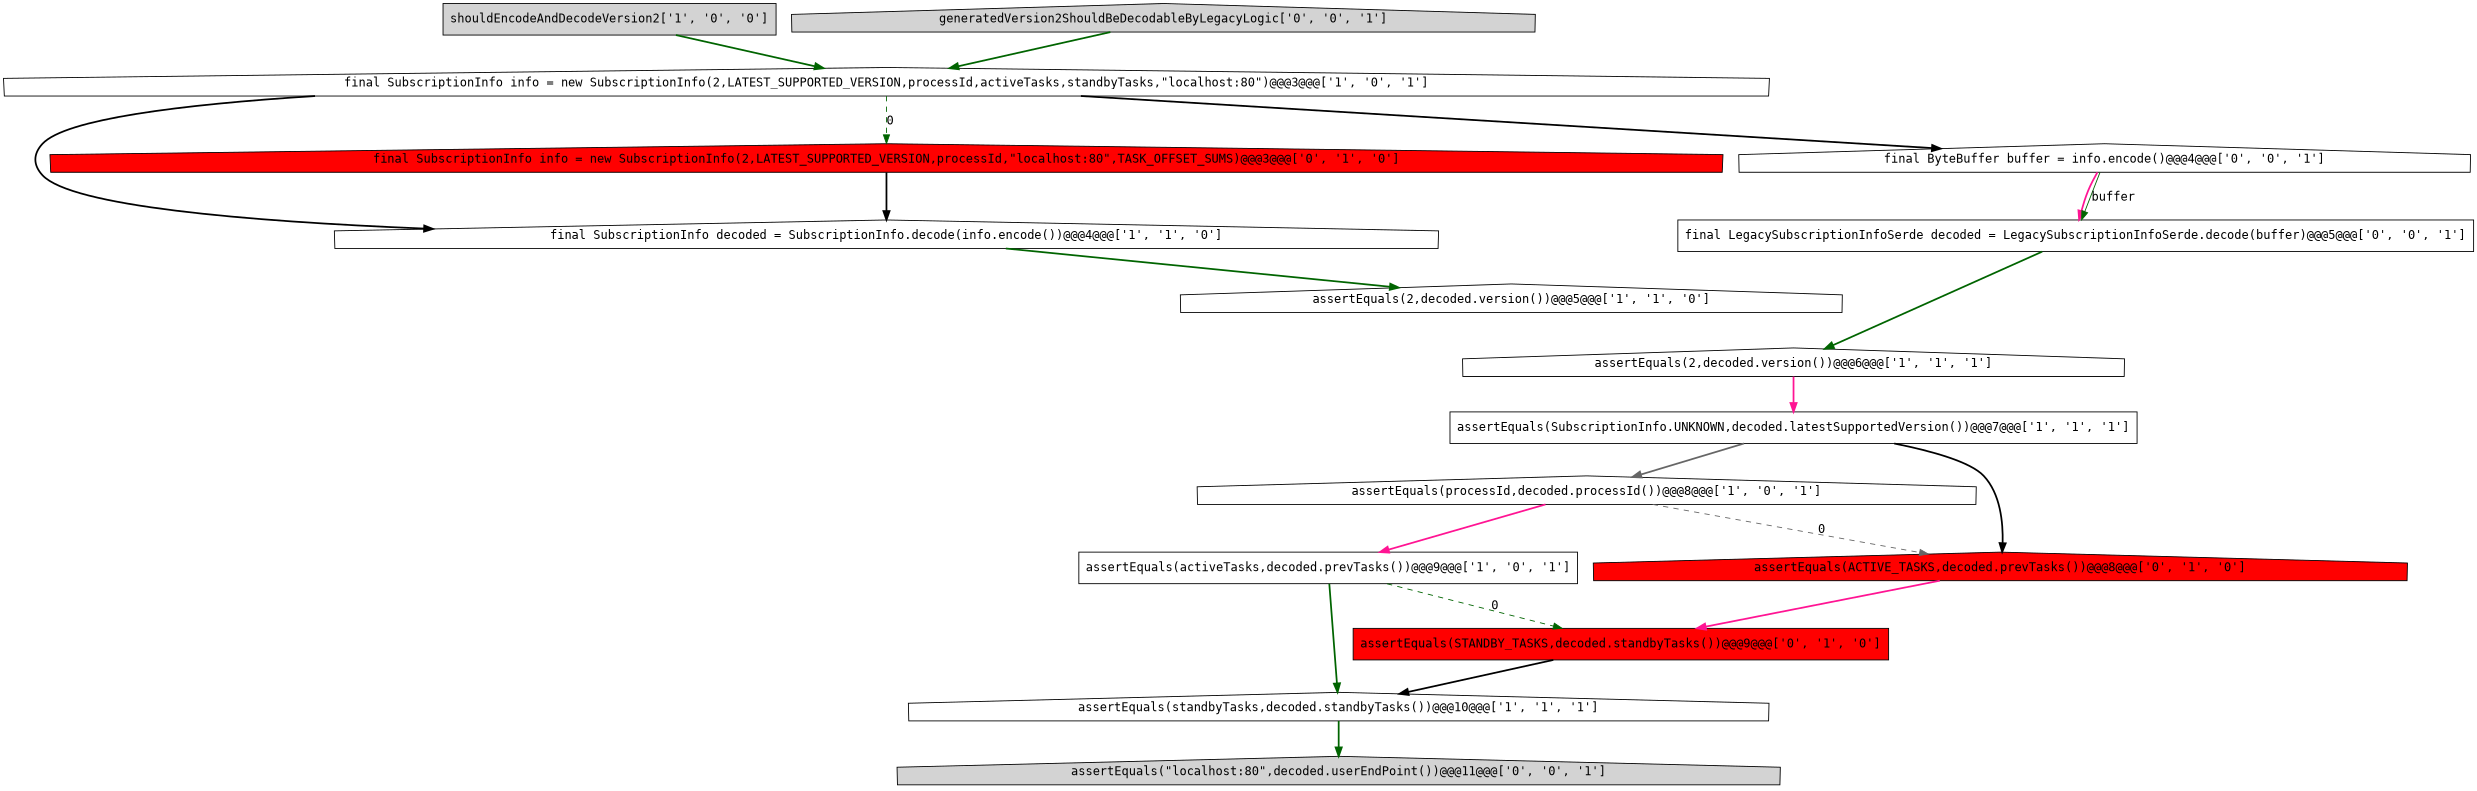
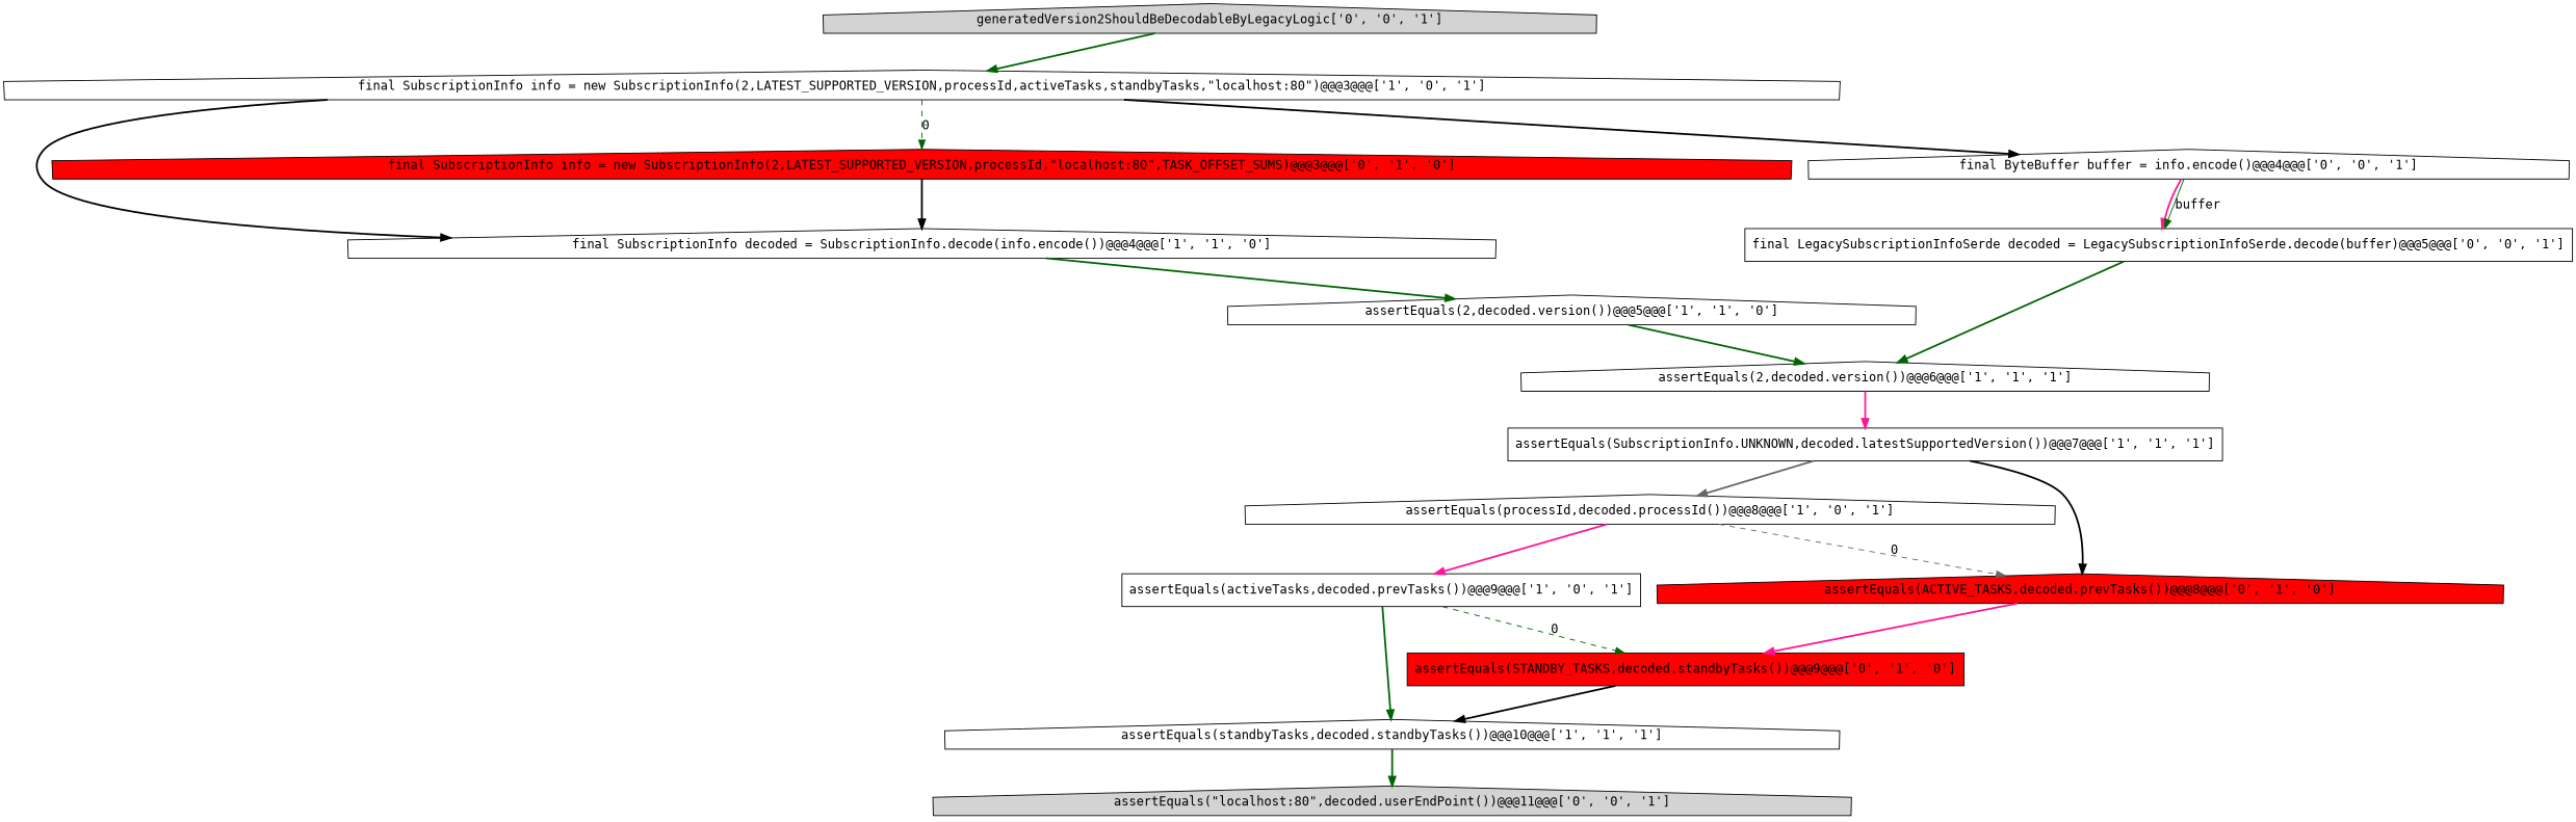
  digraph {
    fontname="DejaVu Sans Mono"
    node [fillcolor=white fontname="DejaVu Sans Mono" shape=house style=filled]
    edge [color=darkgreen fontname="DejaVu Sans Mono" style=bold]
    n1 [label="assertEquals(standbyTasks,decoded.standbyTasks())@@@10@@@['1', '1', '1']"]
    n2 [fillcolor=lightgray label="assertEquals(\"localhost:80\",decoded.userEndPoint())@@@11@@@['0', '0', '1']"]
    n3 [label="final SubscriptionInfo info = new SubscriptionInfo(2,LATEST_SUPPORTED_VERSION,processId,activeTasks,standbyTasks,\"localhost:80\")@@@3@@@['1', '0', '1']"]
    n4 [label="final SubscriptionInfo decoded = SubscriptionInfo.decode(info.encode())@@@4@@@['1', '1', '0']"]
    n5 [fillcolor=red label="final SubscriptionInfo info = new SubscriptionInfo(2,LATEST_SUPPORTED_VERSION,processId,\"localhost:80\",TASK_OFFSET_SUMS)@@@3@@@['0', '1', '0']"]
    n6 [label="final ByteBuffer buffer = info.encode()@@@4@@@['0', '0', '1']"]
    n7 [label="assertEquals(2,decoded.version())@@@5@@@['1', '1', '0']"]
    n8 [label="final LegacySubscriptionInfoSerde decoded = LegacySubscriptionInfoSerde.decode(buffer)@@@5@@@['0', '0', '1']" shape=box]
    n9 [label="assertEquals(processId,decoded.processId())@@@8@@@['1', '0', '1']"]
    n10 [label="assertEquals(activeTasks,decoded.prevTasks())@@@9@@@['1', '0', '1']" shape=box]
    n11 [fillcolor=red label="assertEquals(ACTIVE_TASKS,decoded.prevTasks())@@@8@@@['0', '1', '0']"]
    n12 [fillcolor=red label="assertEquals(STANDBY_TASKS,decoded.standbyTasks())@@@9@@@['0', '1', '0']" shape=box]
    n13 [label="assertEquals(2,decoded.version())@@@6@@@['1', '1', '1']"]
-   n14 [fillcolor=lightgray label="shouldEncodeAndDecodeVersion2['1', '0', '0']" shape=box]
    n15 [label="assertEquals(SubscriptionInfo.UNKNOWN,decoded.latestSupportedVersion())@@@7@@@['1', '1', '1']" shape=box]
    n16 [fillcolor=lightgray label="generatedVersion2ShouldBeDecodableByLegacyLogic['0', '0', '1']"]
    n1 -> n2
    n3 -> n4 [color=black]
    n3 -> n5 [label=0 style=dashed]
    n3 -> n6 [color=black]
    n4 -> n7
    n5 -> n4 [color=black]
    n6 -> n8 [color=deeppink]
    n6 -> n8 [label=buffer style=solid]
+   n7 -> n13
    n8 -> n13
    n9 -> n10 [color=deeppink]
    n9 -> n11 [color=gray40 label=0 style=dashed]
    n10 -> n1
    n10 -> n12 [label=0 style=dashed]
    n11 -> n12 [color=deeppink]
    n12 -> n1 [color=black]
    n13 -> n15 [color=deeppink]
-   n14 -> n3
    n15 -> n9 [color=gray40]
    n15 -> n11 [color=black]
    n16 -> n3
  }
